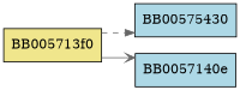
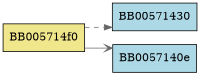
  digraph {
    rankdir=LR
    splines=ortho
    node [fillcolor=lightblue shape=box style=filled]
    edge [color=gray40]
-   BB005713f0 [fillcolor=khaki]
-   BB00571430 [label=BB00575430]
+   BB005713f0 [fillcolor=khaki label=BB005714f0]
+   BB00571430
    BB0057140e
    BB005713f0 -> BB00571430 [arrowhead=normal style=dashed]
    BB005713f0 -> BB0057140e [arrowhead=vee style=solid]
  }
